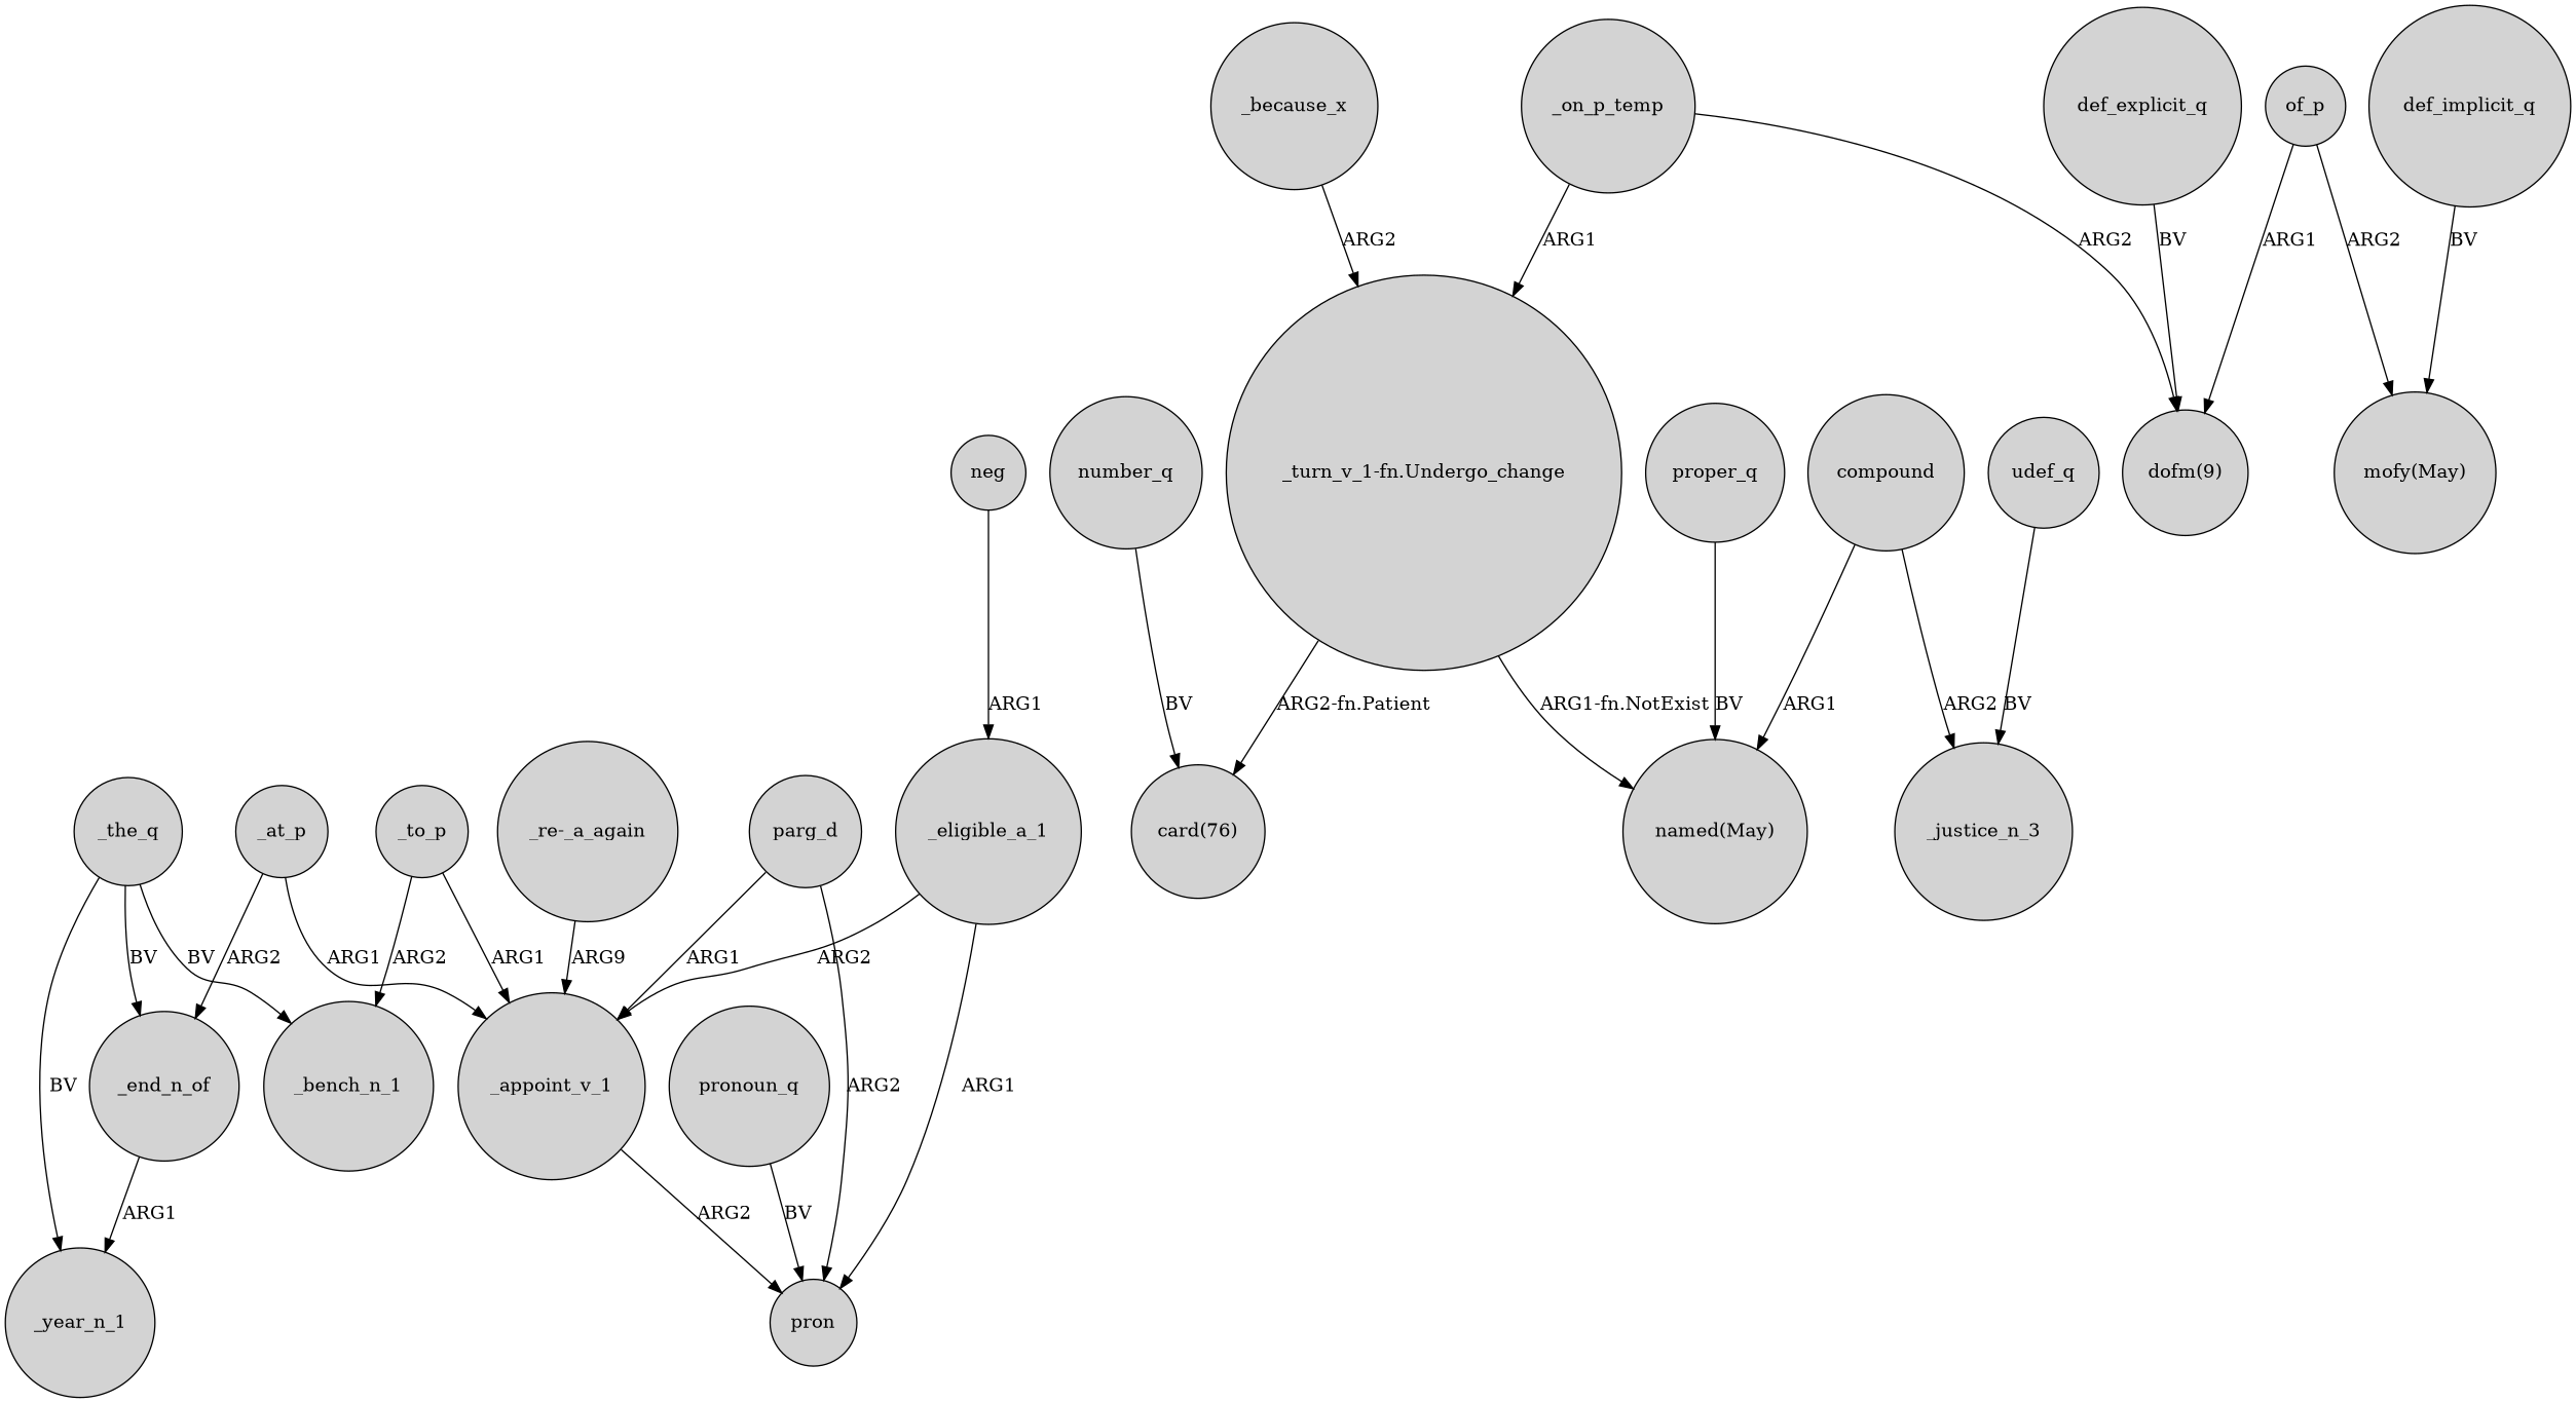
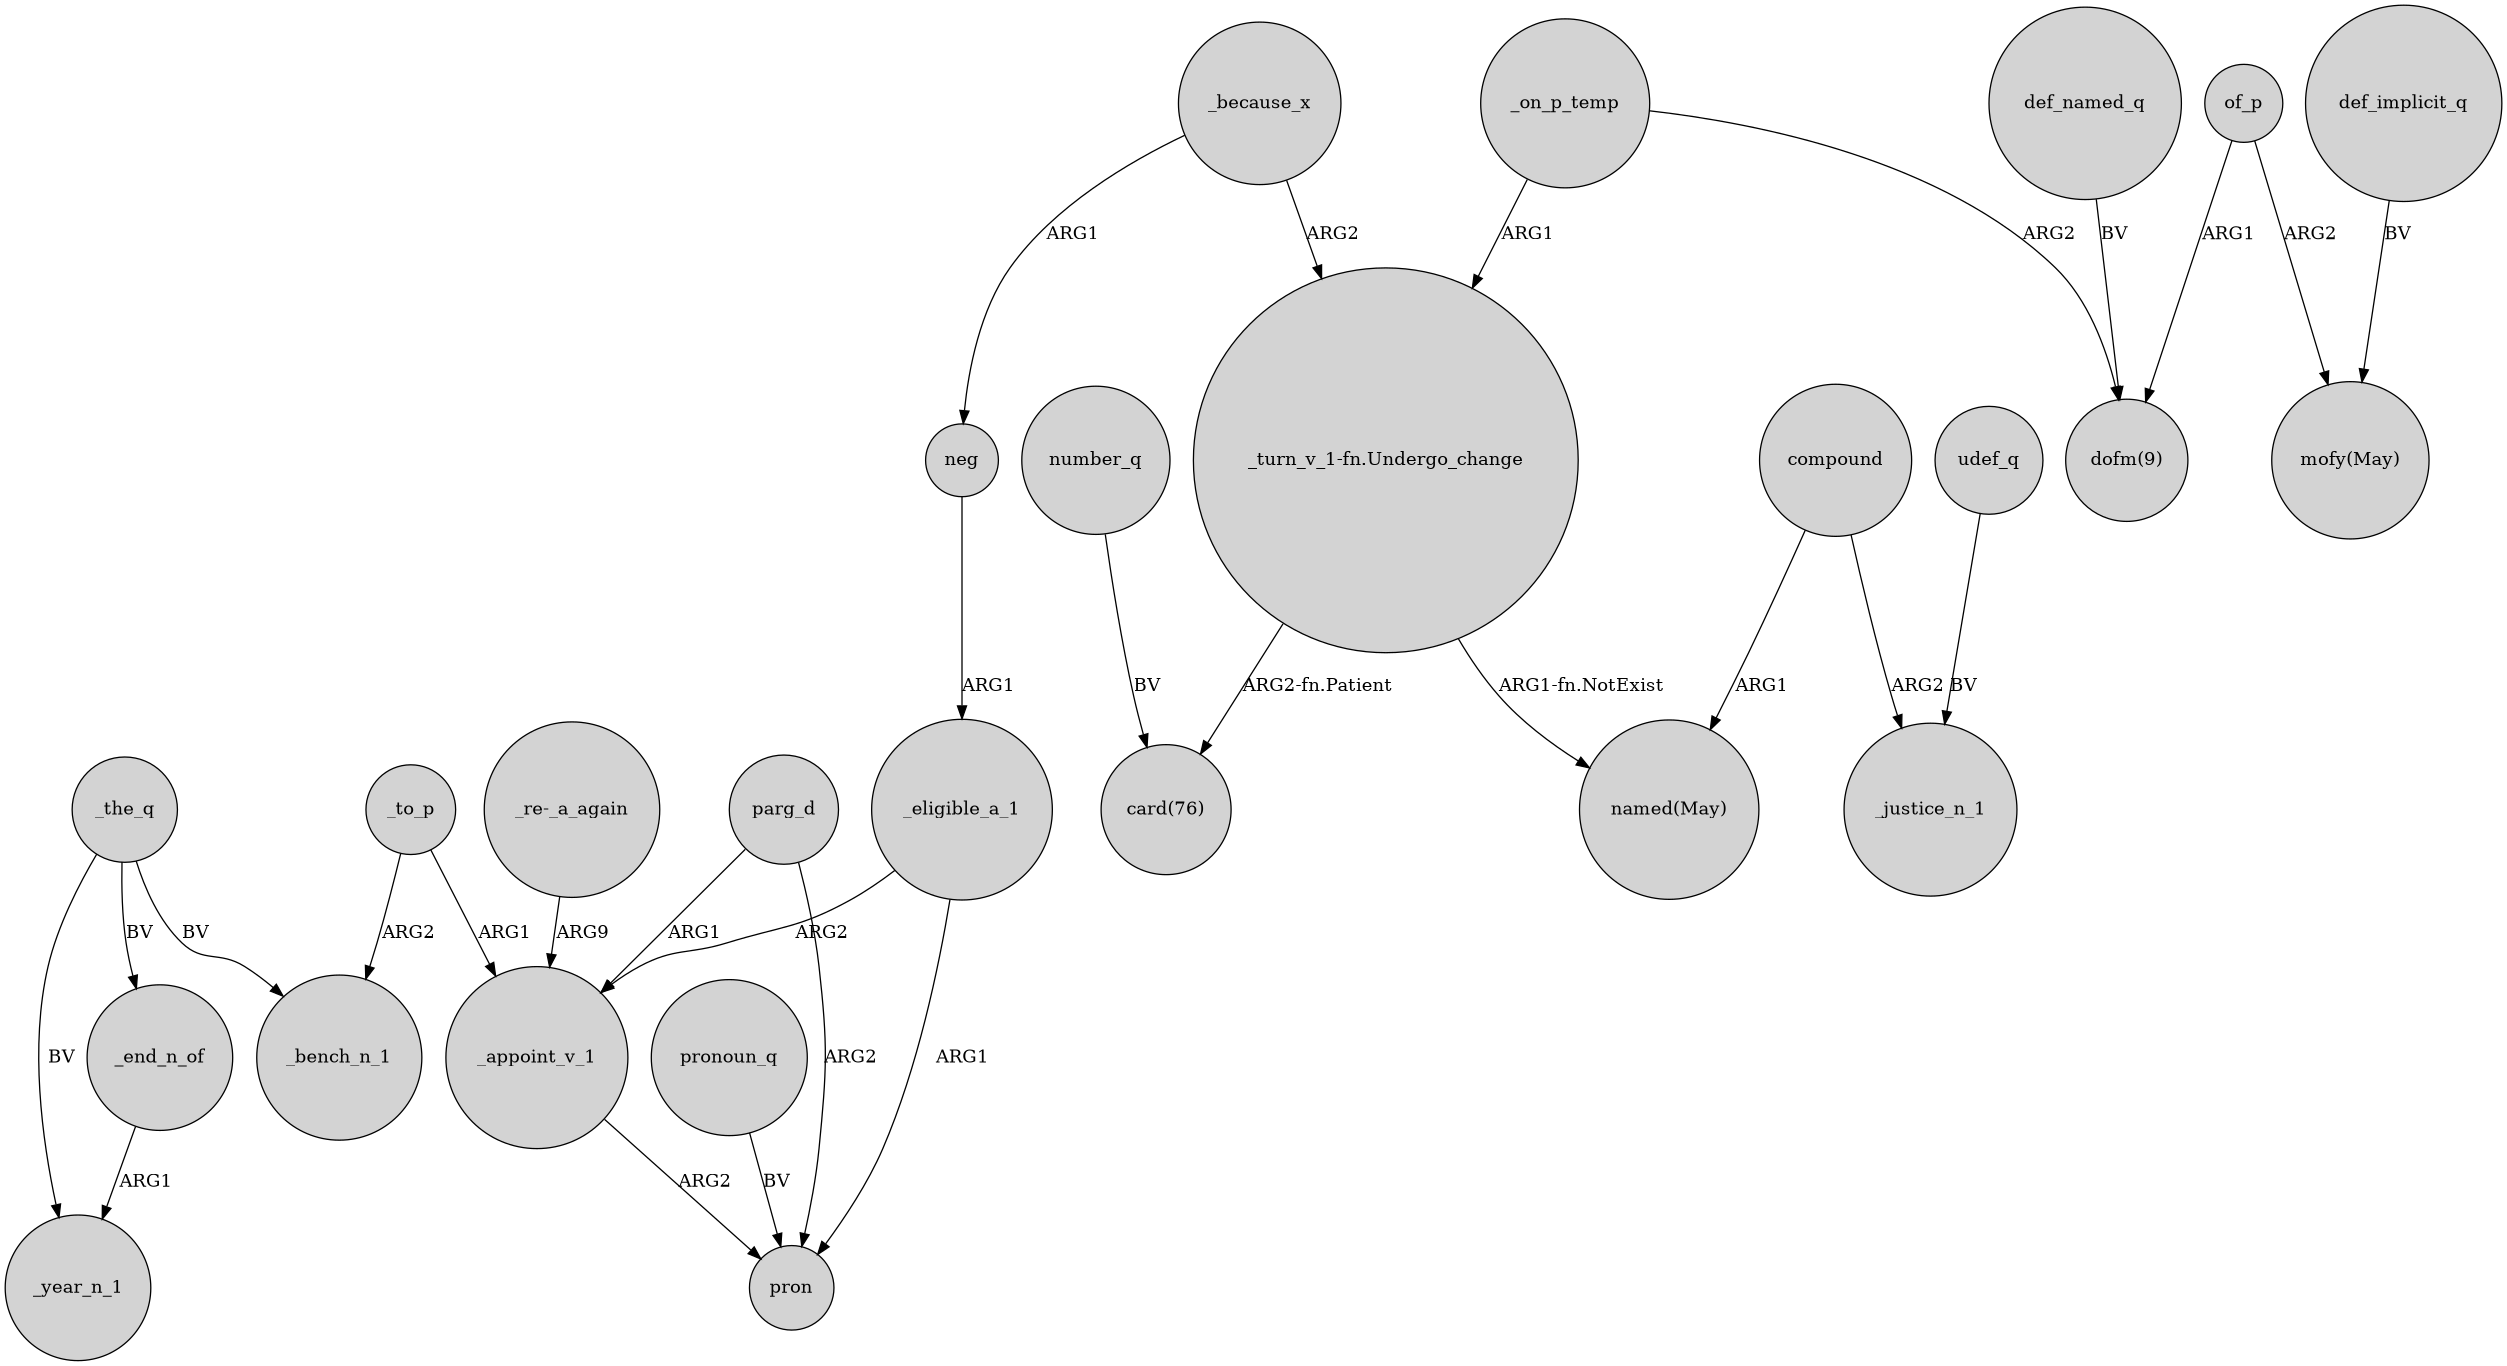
  digraph {
    node [shape=circle style=filled]
    _the_q
    _bench_n_1
    _end_n_of
    _year_n_1
    "_turn_v_1-fn.Undergo_change"
    "card(76)"
    n7 [label="named(May)"]
-   proper_q
    _on_p_temp
    "dofm(9)"
    _to_p
    _appoint_v_1
    pron
-   _at_p
    _because_x
    neg
    _eligible_a_1
    def_implicit_q
    "mofy(May)"
    compound
-   _justice_n_1 [label=_justice_n_3]
+   _justice_n_1
    number_q
    parg_d
    pronoun_q
    of_p
-   def_explicit_q
+   def_explicit_q [label=def_named_q]
    udef_q
    "_re-_a_again"
    _the_q -> _bench_n_1 [label=BV]
    _the_q -> _end_n_of [label=BV]
    _the_q -> _year_n_1 [label=BV]
    _end_n_of -> _year_n_1 [label=ARG1]
    "_turn_v_1-fn.Undergo_change" -> "card(76)" [label="ARG2-fn.Patient"]
    "_turn_v_1-fn.Undergo_change" -> n7 [label="ARG1-fn.NotExist"]
-   proper_q -> n7 [label=BV]
    _on_p_temp -> "_turn_v_1-fn.Undergo_change" [label=ARG1]
    _on_p_temp -> "dofm(9)" [label=ARG2]
    _to_p -> _bench_n_1 [label=ARG2]
    _to_p -> _appoint_v_1 [label=ARG1]
    _appoint_v_1 -> pron [label=ARG2]
-   _at_p -> _end_n_of [label=ARG2]
-   _at_p -> _appoint_v_1 [label=ARG1]
    _because_x -> "_turn_v_1-fn.Undergo_change" [label=ARG2]
+   _because_x -> neg [label=ARG1]
    neg -> _eligible_a_1 [label=ARG1]
    _eligible_a_1 -> _appoint_v_1 [label=ARG2]
    _eligible_a_1 -> pron [label=ARG1]
    def_implicit_q -> "mofy(May)" [label=BV]
    compound -> n7 [label=ARG1]
    compound -> _justice_n_1 [label=ARG2]
    number_q -> "card(76)" [label=BV]
    parg_d -> _appoint_v_1 [label=ARG1]
    parg_d -> pron [label=ARG2]
    pronoun_q -> pron [label=BV]
    of_p -> "dofm(9)" [label=ARG1]
    of_p -> "mofy(May)" [label=ARG2]
    def_explicit_q -> "dofm(9)" [label=BV]
    udef_q -> _justice_n_1 [label=BV]
    "_re-_a_again" -> _appoint_v_1 [label=ARG9]
  }
